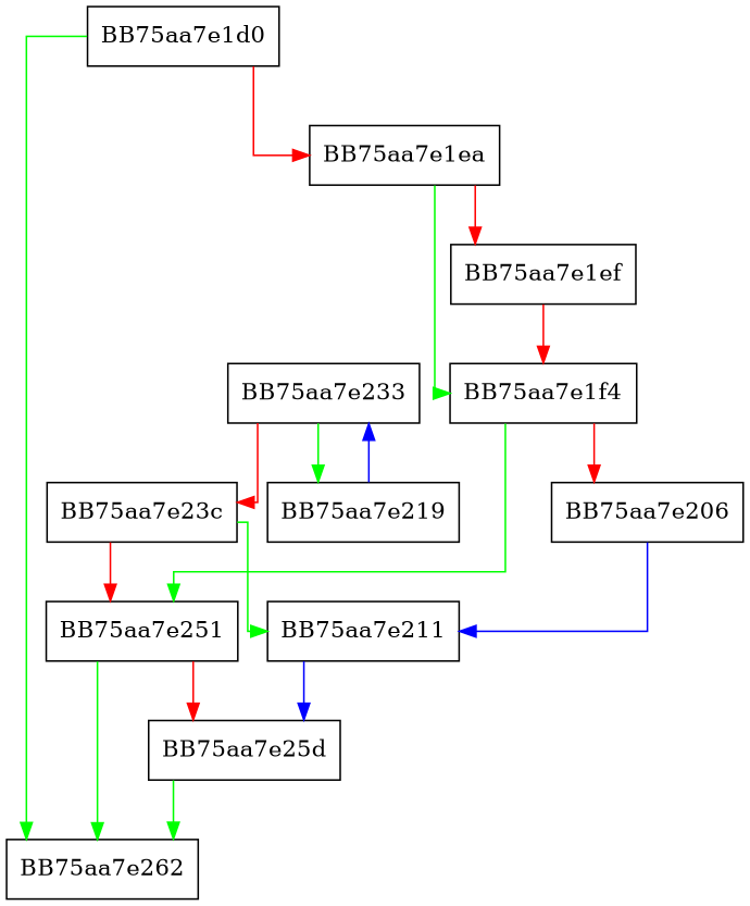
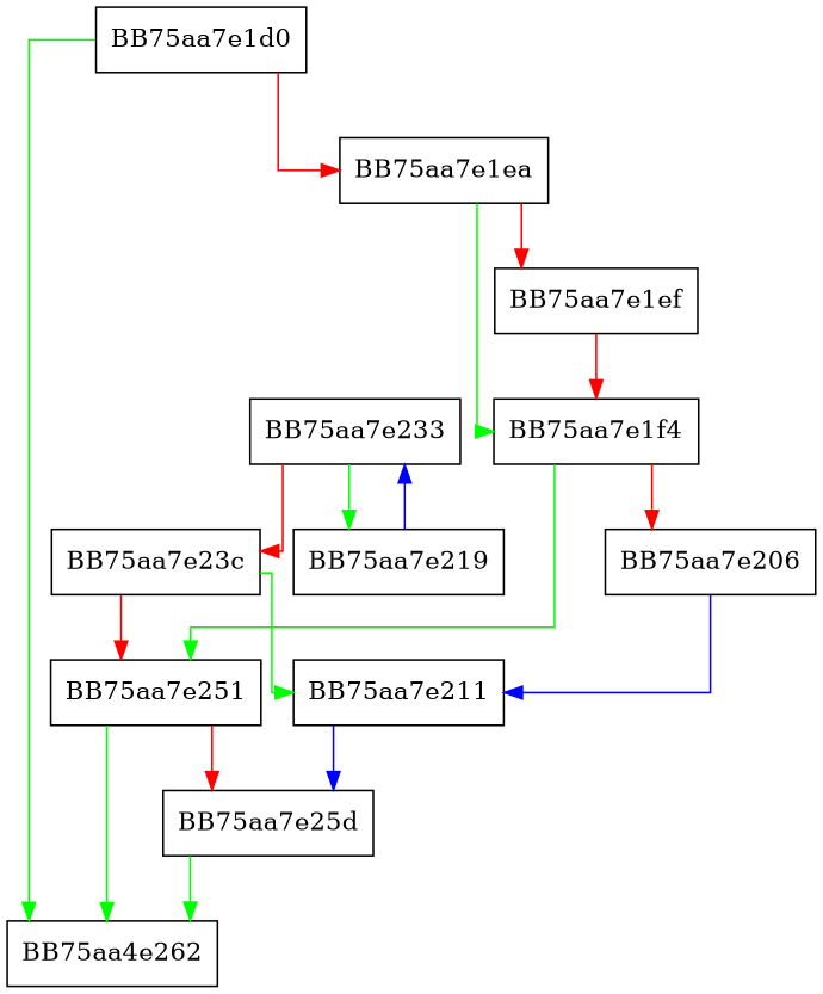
  digraph {
    splines=ortho
    node [shape=box]
    edge [color=green]
    BB75aa7e1d0
-   BB75aa7e262
+   BB75aa7e262 [label=BB75aa4e262]
    BB75aa7e1ea
    BB75aa7e1f4
    BB75aa7e1ef
    BB75aa7e251
    BB75aa7e206
    BB75aa7e25d
    BB75aa7e211
    BB75aa7e233
    BB75aa7e219
    BB75aa7e23c
    BB75aa7e1d0 -> BB75aa7e262
    BB75aa7e1d0 -> BB75aa7e1ea [color=red]
    BB75aa7e1ea -> BB75aa7e1f4
    BB75aa7e1ea -> BB75aa7e1ef [color=red]
    BB75aa7e1f4 -> BB75aa7e251
    BB75aa7e1f4 -> BB75aa7e206 [color=red]
    BB75aa7e1ef -> BB75aa7e1f4 [color=red]
    BB75aa7e251 -> BB75aa7e262
    BB75aa7e251 -> BB75aa7e25d [color=red]
    BB75aa7e206 -> BB75aa7e211 [color=blue]
    BB75aa7e25d -> BB75aa7e262
    BB75aa7e211 -> BB75aa7e25d [color=blue]
    BB75aa7e233 -> BB75aa7e219
    BB75aa7e233 -> BB75aa7e23c [color=red]
    BB75aa7e219 -> BB75aa7e233 [color=blue]
    BB75aa7e23c -> BB75aa7e251 [color=red]
    BB75aa7e23c -> BB75aa7e211
  }
